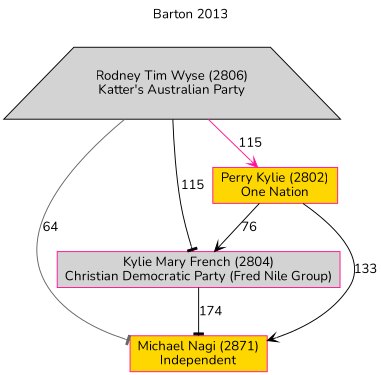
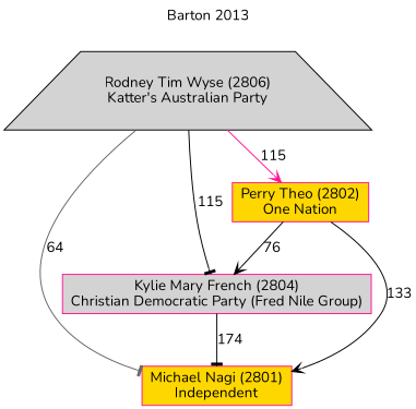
  digraph {
    fontname=Nunito
    label="Barton 2013"
    labelloc=t
    mclimit=10
    node [color=deeppink fillcolor=gold fontname=Nunito shape=box style=filled]
    edge [arrowhead=tee color=black fontname=Nunito]
-   n1 [label="Michael Nagi (2871)\nIndependent"]
+   n1 [label="Michael Nagi (2801)\nIndependent"]
    n2 [fillcolor=lightgrey label="Kylie Mary French (2804)\nChristian Democratic Party (Fred Nile Group)"]
-   n3 [label="Perry Kylie (2802)\nOne Nation"]
+   n3 [label="Perry Theo (2802)\nOne Nation"]
    n4 [color=black fillcolor=lightgrey label="Rodney Tim Wyse (2806)\nKatter's Australian Party" shape=trapezium]
    n2 -> n1 [label=174]
    n3 -> n1 [arrowhead=vee label=133]
    n3 -> n2 [arrowhead=vee label=76]
    n4 -> n1 [color=gray40 label=64]
    n4 -> n2 [label=115]
    n4 -> n3 [arrowhead=vee color=deeppink label=115]
  }
